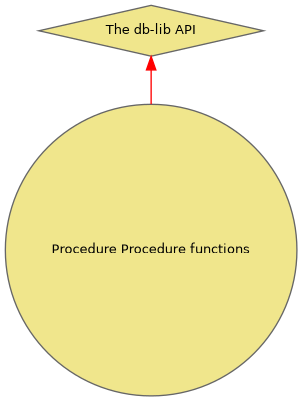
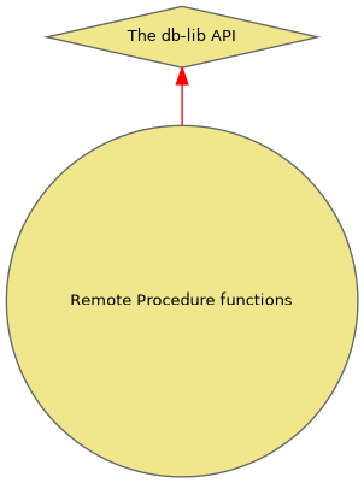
  digraph {
    rankdir=TB
    node [fillcolor=khaki fontname=Helvetica fontsize=10 style=filled]
    n1 [color=grey40 height=0.2 label="The db-lib API" shape=diamond width=0.4]
-   n2 [color=gray40 fontcolor=black height=0.2 label="Procedure Procedure functions" shape=circle width=0.4]
+   n2 [color=gray40 fontcolor=black height=0.2 label="Remote Procedure functions" shape=circle width=0.4]
    n1 -> n2 [dir=back fontname=Helvetica fontsize=10 labelfontname=Helvetica labelfontsize=10 shape=plaintext style=solid color=red]
  }
